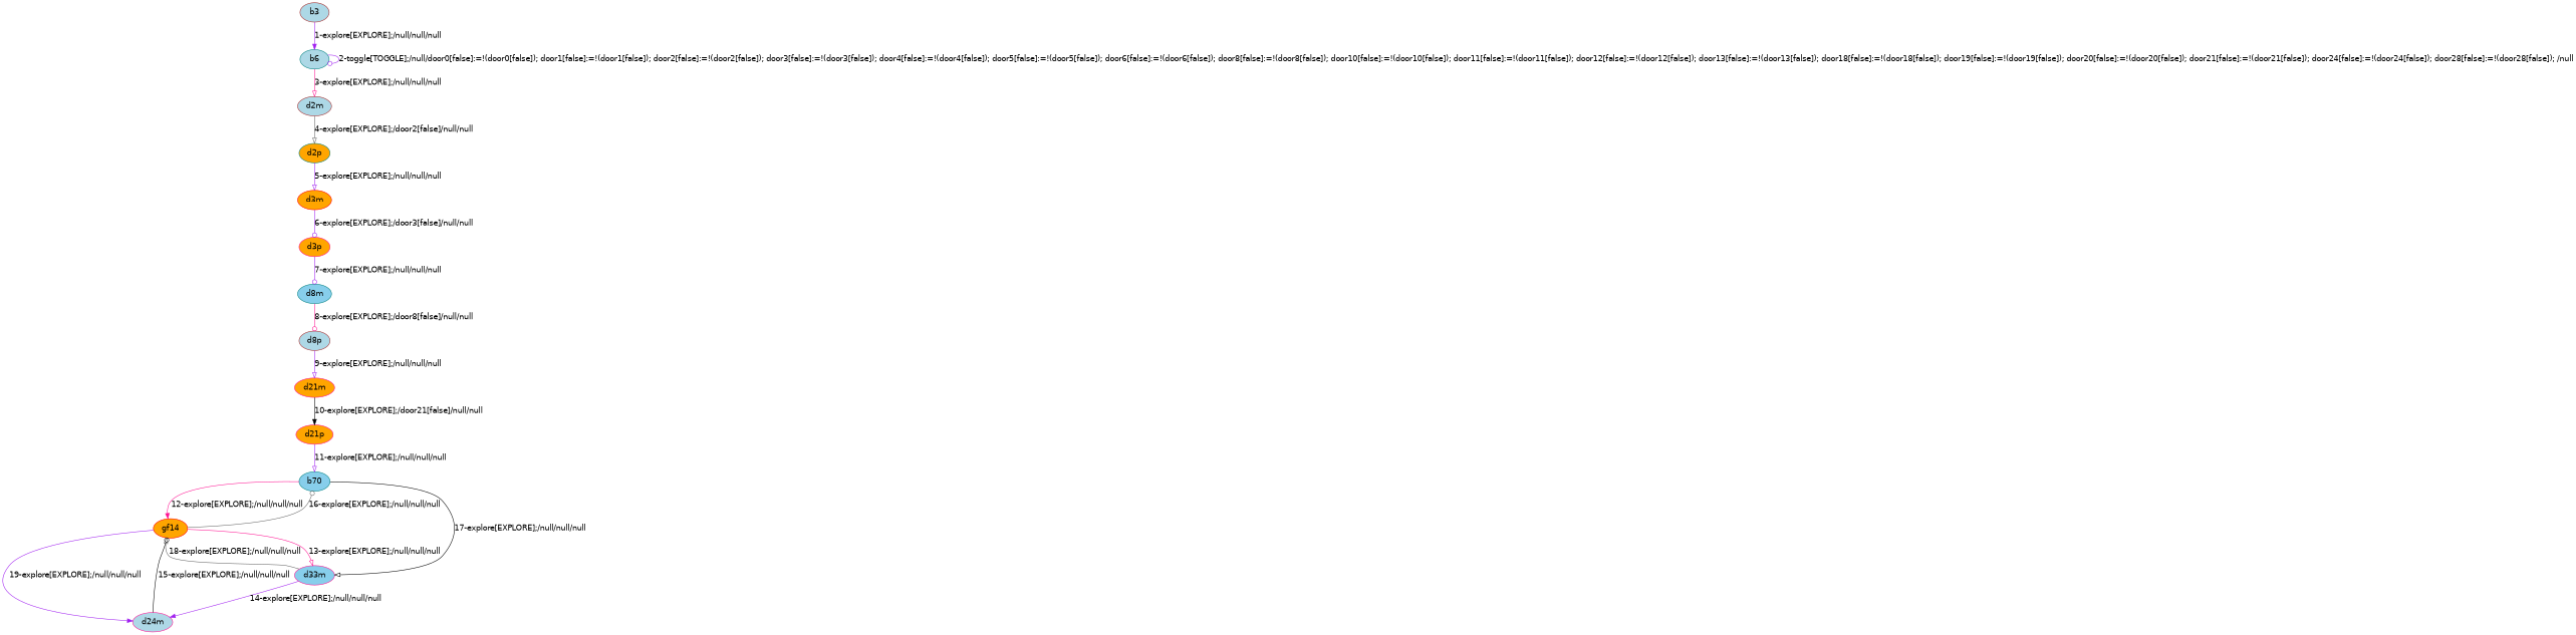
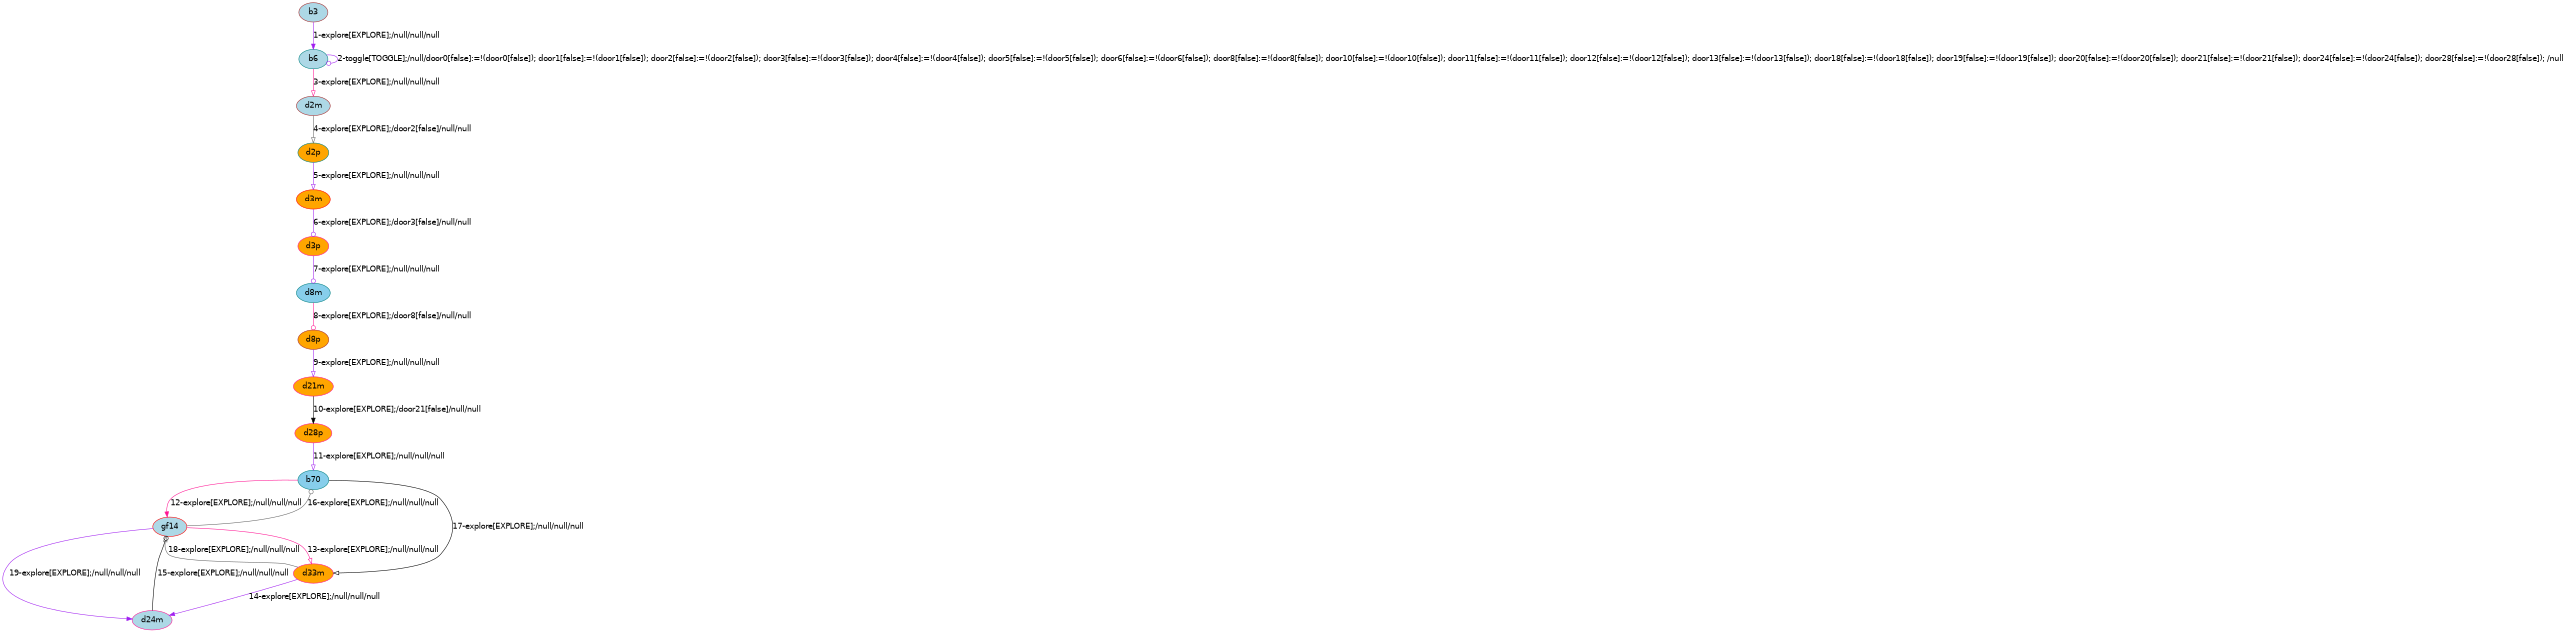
  digraph {
    fontname="DejaVu Sans"
    node [color=deeppink fillcolor=lightblue fontname="DejaVu Sans" style=filled]
    edge [arrowhead=onormal color=purple fontname="DejaVu Sans"]
    b3 [color=brown]
    n2 [color=teal label=b6]
    d2m [color=brown]
    d2p [color=teal fillcolor=orange]
    d3m [color=red fillcolor=orange]
    d3p [fillcolor=orange]
    d8m [color=teal fillcolor=skyblue]
-   d8p [color=brown]
+   d8p [color=brown fillcolor=orange]
    d21m [fillcolor=orange]
-   d21p [fillcolor=orange]
+   d21p [fillcolor=orange label=d28p]
    b70 [color=teal fillcolor=skyblue]
-   gf14 [color=red fillcolor=orange]
-   d33m [fillcolor=skyblue]
+   gf14 [color=red]
+   d33m [fillcolor=orange]
    d24m
    b3 -> n2 [arrowhead=normal label="1-explore[EXPLORE];/null/null/null"]
    n2 -> n2 [arrowhead=odot label="2-toggle[TOGGLE];/null/door0[false]:=!(door0[false]); door1[false]:=!(door1[false]); door2[false]:=!(door2[false]); door3[false]:=!(door3[false]); door4[false]:=!(door4[false]); door5[false]:=!(door5[false]); door6[false]:=!(door6[false]); door8[false]:=!(door8[false]); door10[false]:=!(door10[false]); door11[false]:=!(door11[false]); door12[false]:=!(door12[false]); door13[false]:=!(door13[false]); door18[false]:=!(door18[false]); door19[false]:=!(door19[false]); door20[false]:=!(door20[false]); door21[false]:=!(door21[false]); door24[false]:=!(door24[false]); door28[false]:=!(door28[false]); /null"]
    n2 -> d2m [color=deeppink label="3-explore[EXPLORE];/null/null/null"]
    d2m -> d2p [color=gray40 label="4-explore[EXPLORE];/door2[false]/null/null"]
    d2p -> d3m [label="5-explore[EXPLORE];/null/null/null"]
    d3m -> d3p [arrowhead=odot label="6-explore[EXPLORE];/door3[false]/null/null"]
    d3p -> d8m [arrowhead=odot label="7-explore[EXPLORE];/null/null/null"]
    d8m -> d8p [arrowhead=odot color=deeppink label="8-explore[EXPLORE];/door8[false]/null/null"]
    d8p -> d21m [label="9-explore[EXPLORE];/null/null/null"]
    d21m -> d21p [arrowhead=normal color=black label="10-explore[EXPLORE];/door21[false]/null/null"]
    d21p -> b70 [label="11-explore[EXPLORE];/null/null/null"]
    b70 -> gf14 [arrowhead=normal color=deeppink label="12-explore[EXPLORE];/null/null/null"]
    b70 -> d33m [color=black label="17-explore[EXPLORE];/null/null/null"]
    gf14 -> b70 [arrowhead=odot color=gray40 label="16-explore[EXPLORE];/null/null/null"]
    gf14 -> d33m [color=deeppink label="13-explore[EXPLORE];/null/null/null"]
    gf14 -> d24m [arrowhead=normal label="19-explore[EXPLORE];/null/null/null"]
    d33m -> gf14 [color=gray40 label="18-explore[EXPLORE];/null/null/null"]
    d33m -> d24m [arrowhead=normal label="14-explore[EXPLORE];/null/null/null"]
    d24m -> gf14 [arrowhead=odot color=black label="15-explore[EXPLORE];/null/null/null"]
  }
